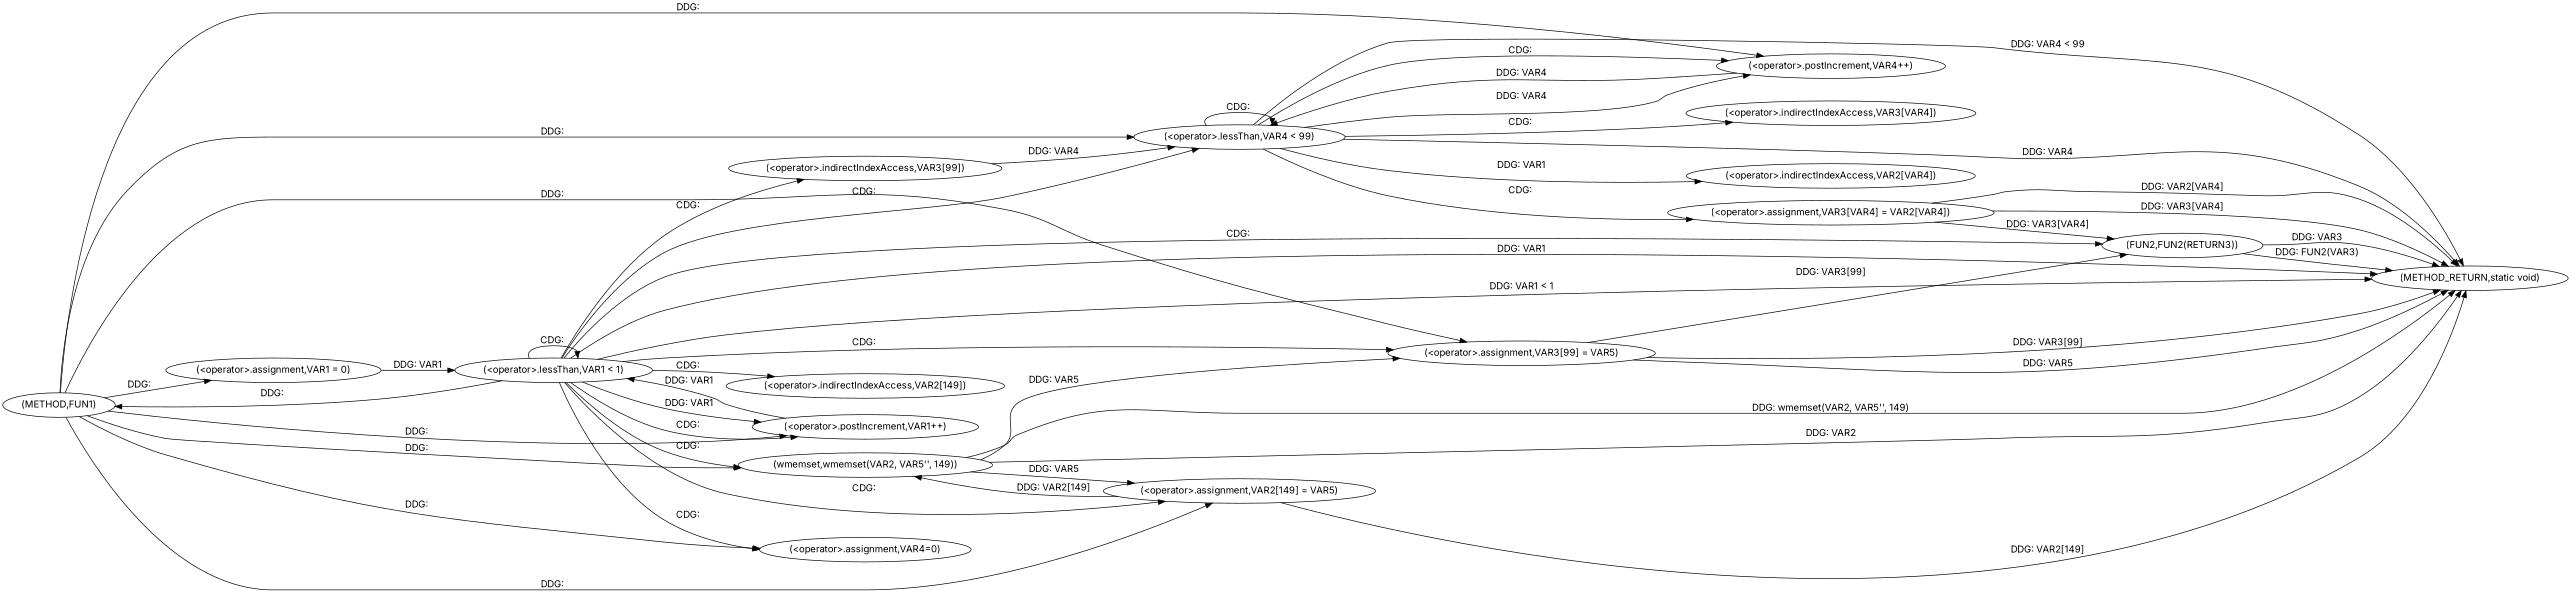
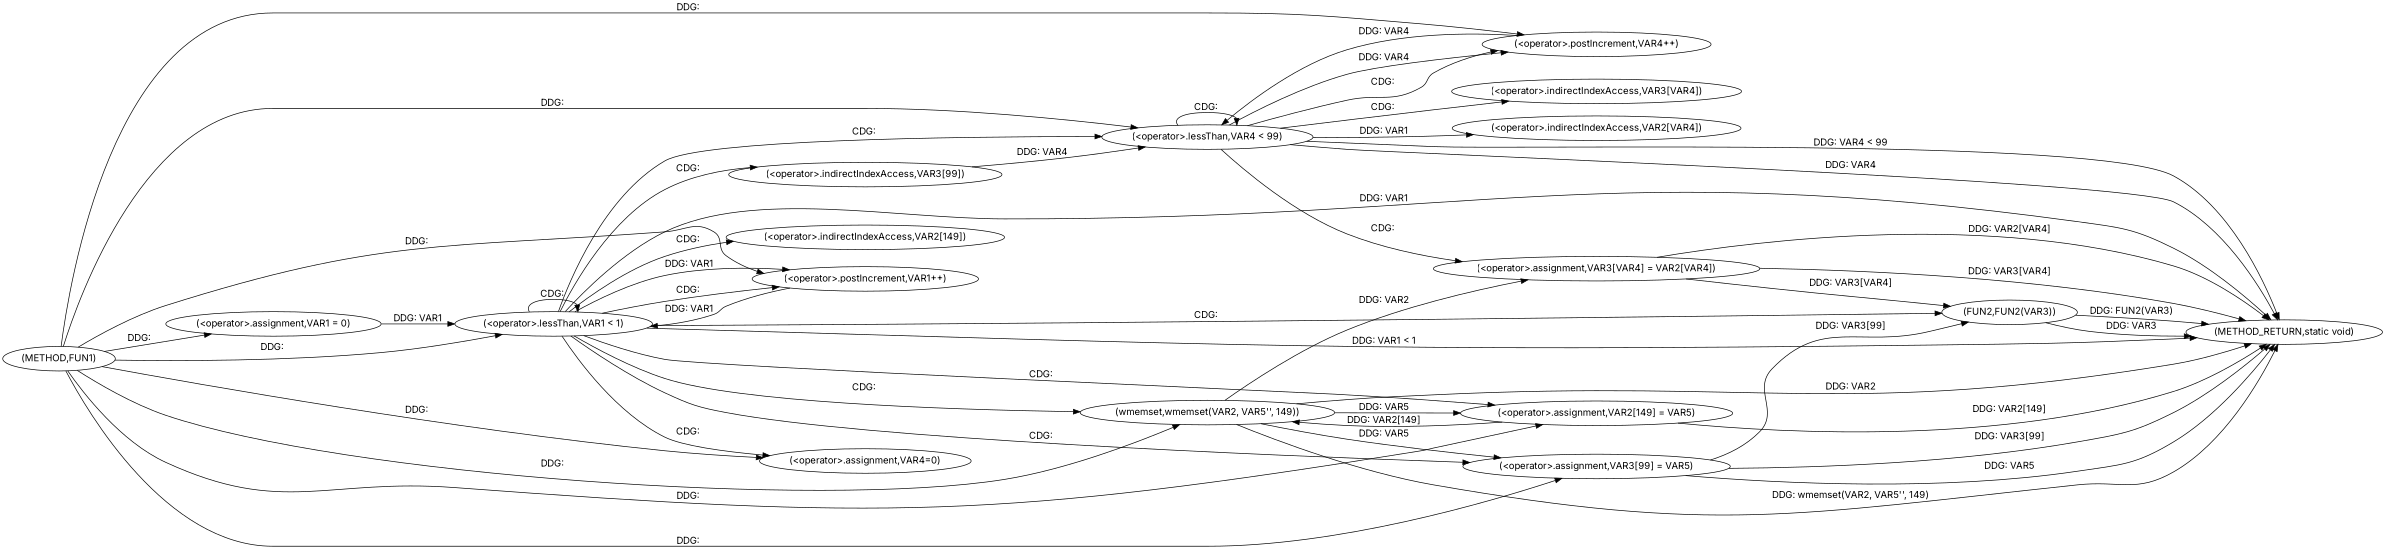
  digraph {
    fontname=Inter
    rankdir=LR
    node [fontname=Inter]
    edge [fontname=Inter]
    n1 [label="(METHOD,FUN1)"]
    n2 [label="(<operator>.assignment,VAR1 = 0)"]
    n3 [label="(<operator>.lessThan,VAR1 < 1)"]
    n4 [label="(<operator>.postIncrement,VAR1++)"]
    n5 [label="(wmemset,wmemset(VAR2, VAR5'', 149))"]
    n6 [label="(<operator>.assignment,VAR2[149] = VAR5)"]
    n7 [label="(<operator>.assignment,VAR4=0)"]
    n8 [label="(<operator>.lessThan,VAR4 < 99)"]
    n9 [label="(<operator>.postIncrement,VAR4++)"]
    n10 [label="(<operator>.assignment,VAR3[99] = VAR5)"]
-   n11 [label="(FUN2,FUN2(RETURN3))"]
+   n11 [label="(FUN2,FUN2(VAR3))"]
    n12 [label="(METHOD_RETURN,static void)"]
    n13 [label="(<operator>.indirectIndexAccess,VAR2[149])"]
    n14 [label="(<operator>.indirectIndexAccess,VAR3[99])"]
    n15 [label="(<operator>.assignment,VAR3[VAR4] = VAR2[VAR4])"]
    n16 [label="(<operator>.indirectIndexAccess,VAR3[VAR4])"]
    n17 [label="(<operator>.indirectIndexAccess,VAR2[VAR4])"]
    n1 -> n2 [label="DDG: "]
-   n3 -> n1 [label="DDG: "]
+   n1 -> n3 [label="DDG: "]
    n1 -> n4 [label="DDG: "]
    n1 -> n5 [label="DDG: "]
    n1 -> n6 [label="DDG: "]
    n1 -> n7 [label="DDG: "]
    n1 -> n8 [label="DDG: "]
    n1 -> n9 [label="DDG: "]
    n1 -> n10 [label="DDG: "]
    n2 -> n3 [label="DDG: VAR1"]
    n3 -> n3 [label="CDG: "]
    n3 -> n4 [label="DDG: VAR1"]
    n3 -> n4 [label="CDG: "]
    n3 -> n5 [label="CDG: "]
    n3 -> n6 [label="CDG: "]
    n3 -> n7 [label="CDG: "]
    n3 -> n8 [label="CDG: "]
    n3 -> n10 [label="CDG: "]
    n3 -> n11 [label="CDG: "]
    n3 -> n12 [label="DDG: VAR1"]
    n3 -> n12 [label="DDG: VAR1 < 1"]
    n3 -> n13 [label="CDG: "]
    n3 -> n14 [label="CDG: "]
    n4 -> n3 [label="DDG: VAR1"]
    n5 -> n6 [label="DDG: VAR5"]
    n5 -> n10 [label="DDG: VAR5"]
    n5 -> n12 [label="DDG: wmemset(VAR2, VAR5'', 149)"]
    n5 -> n12 [label="DDG: VAR2"]
+   n5 -> n15 [label="DDG: VAR2"]
    n6 -> n5 [label="DDG: VAR2[149]"]
    n6 -> n12 [label="DDG: VAR2[149]"]
    n8 -> n8 [label="CDG: "]
    n8 -> n9 [label="DDG: VAR4"]
    n8 -> n9 [label="CDG: "]
    n8 -> n12 [label="DDG: VAR4 < 99"]
    n8 -> n12 [label="DDG: VAR4"]
    n8 -> n15 [label="CDG: "]
    n8 -> n16 [label="CDG: "]
    n8 -> n17 [label="DDG: VAR1"]
    n9 -> n8 [label="DDG: VAR4"]
    n10 -> n11 [label="DDG: VAR3[99]"]
    n10 -> n12 [label="DDG: VAR3[99]"]
    n10 -> n12 [label="DDG: VAR5"]
    n11 -> n12 [label="DDG: VAR3"]
    n11 -> n12 [label="DDG: FUN2(VAR3)"]
    n14 -> n8 [label="DDG: VAR4"]
    n15 -> n11 [label="DDG: VAR3[VAR4]"]
    n15 -> n12 [label="DDG: VAR2[VAR4]"]
    n15 -> n12 [label="DDG: VAR3[VAR4]"]
  }
